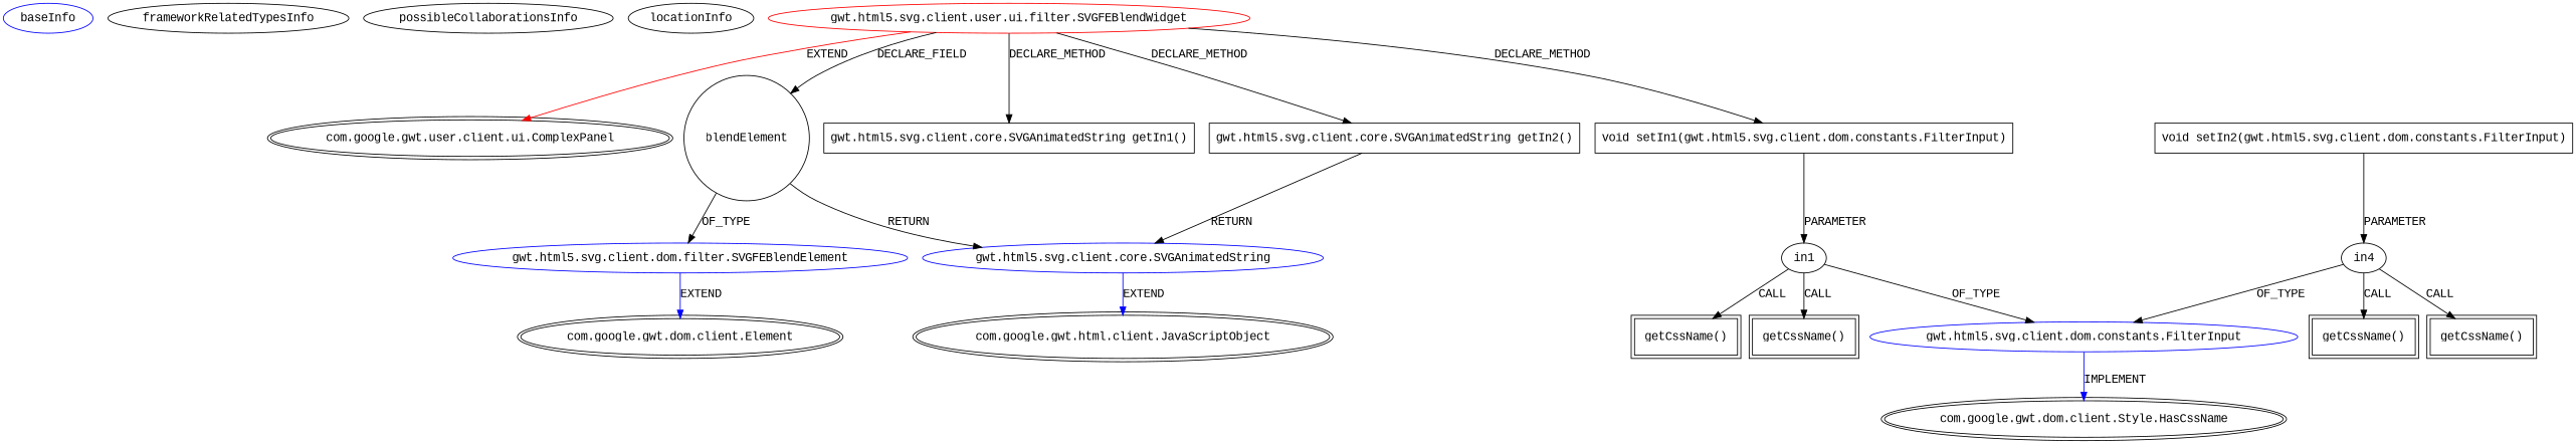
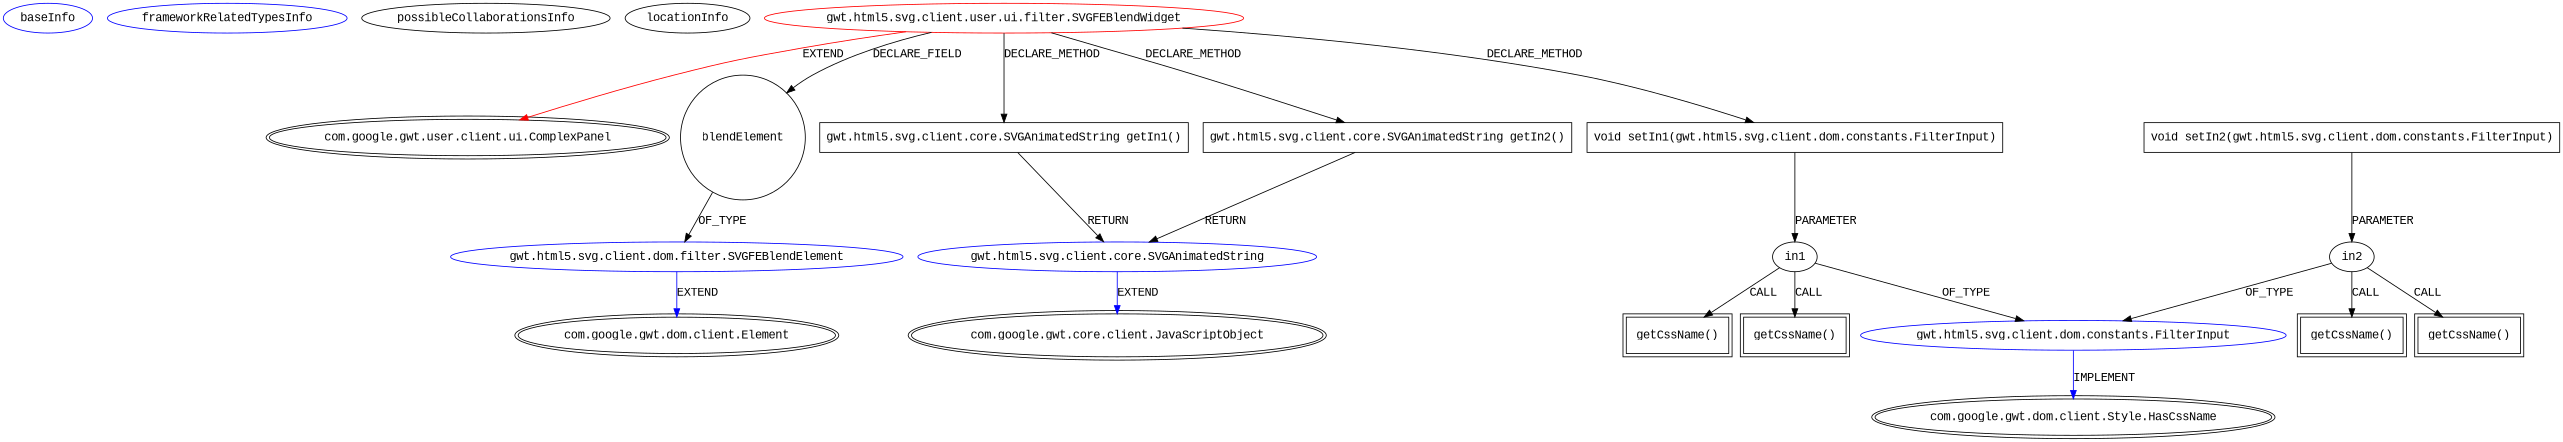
  digraph {
    fontname="Liberation Mono"
    node [fontname="Liberation Mono" isFrameworkType=false]
    edge [fontname="Liberation Mono"]
    baseInfo [category=extension_graph color=blue graphId=4004 isAnonymous=false possibleRelation=true isFrameworkType=""]
-   frameworkRelatedTypesInfo [0="com.google.gwt.user.client.ui.ComplexPanel" isFrameworkType=""]
+   frameworkRelatedTypesInfo [0="com.google.gwt.user.client.ui.ComplexPanel" color=blue isFrameworkType=""]
    possibleCollaborationsInfo [0="4004~CLIENT_METHOD_DECLARATION-PARAMETER_DECLARATION-CLIENT_METHOD_DECLARATION-PARAMETER_DECLARATION-~com.google.gwt.user.client.ui.ComplexPanel ~com.google.gwt.dom.client.Style.HasCssName ~false~false" 1="4004~FIELD_DECLARATION-~com.google.gwt.user.client.ui.ComplexPanel ~com.google.gwt.dom.client.Element ~false~false" 2="4004~CLIENT_METHOD_DECLARATION-RETURN_TYPE-CLIENT_METHOD_DECLARATION-RETURN_TYPE-~com.google.gwt.user.client.ui.ComplexPanel ~com.google.gwt.core.client.JavaScriptObject ~false~false" isFrameworkType=""]
    locationInfo [contextSignature=SVGFEBlendWidget filePath="/mguiral-GwtSvgLib/GwtSvgLib-master/src/gwt/html5/svg/client/user/ui/filter/SVGFEBlendWidget.java" graphId=4004 projectName="mguiral-GwtSvgLib" isFrameworkType=""]
    n5 [color=red label="gwt.html5.svg.client.user.ui.filter.SVGFEBlendWidget" vertexType=ROOT_CLIENT_CLASS_DECLARATION]
    n6 [isFrameworkType=true label="com.google.gwt.user.client.ui.ComplexPanel" peripheries=2 vertexType=FRAMEWORK_CLASS_TYPE]
    n7 [label=blendElement shape=circle vertexType=FIELD_DECLARATION]
    n8 [label="gwt.html5.svg.client.core.SVGAnimatedString getIn1()" shape=box vertexType=CLIENT_METHOD_DECLARATION]
    n9 [label="gwt.html5.svg.client.core.SVGAnimatedString getIn2()" shape=box vertexType=CLIENT_METHOD_DECLARATION]
    n10 [label="void setIn1(gwt.html5.svg.client.dom.constants.FilterInput)" shape=box vertexType=CLIENT_METHOD_DECLARATION]
    n11 [color=blue label="gwt.html5.svg.client.dom.filter.SVGFEBlendElement" vertexType=REFERENCE_CLIENT_CLASS_DECLARATION]
    n12 [color=blue label="gwt.html5.svg.client.core.SVGAnimatedString" vertexType=REFERENCE_CLIENT_CLASS_DECLARATION]
    n13 [label=in1 vertexType=PARAMETER_DECLARATION]
    n14 [label="void setIn2(gwt.html5.svg.client.dom.constants.FilterInput)" shape=box vertexType=CLIENT_METHOD_DECLARATION]
-   n15 [label=in4 vertexType=PARAMETER_DECLARATION]
+   n15 [label=in2 vertexType=PARAMETER_DECLARATION]
    n16 [isFrameworkType=true label="com.google.gwt.dom.client.Element" peripheries=2 vertexType=FRAMEWORK_CLASS_TYPE]
-   n17 [isFrameworkType=true label="com.google.gwt.html.client.JavaScriptObject" peripheries=2 vertexType=FRAMEWORK_CLASS_TYPE]
+   n17 [isFrameworkType=true label="com.google.gwt.core.client.JavaScriptObject" peripheries=2 vertexType=FRAMEWORK_CLASS_TYPE]
    n18 [color=blue label="gwt.html5.svg.client.dom.constants.FilterInput" vertexType=REFERENCE_CLIENT_CLASS_DECLARATION]
    n19 [isFrameworkType=true label="getCssName()" peripheries=2 shape=box vertexType=INSIDE_CALL]
    n20 [isFrameworkType=true label="getCssName()" peripheries=2 shape=box vertexType=INSIDE_CALL]
    n21 [isFrameworkType=true label="com.google.gwt.dom.client.Style.HasCssName" peripheries=2 vertexType=FRAMEWORK_INTERFACE_TYPE]
    n22 [isFrameworkType=true label="getCssName()" peripheries=2 shape=box vertexType=INSIDE_CALL]
    n23 [isFrameworkType=true label="getCssName()" peripheries=2 shape=box vertexType=INSIDE_CALL]
    n5 -> n6 [color=red label=EXTEND]
    n5 -> n7 [label=DECLARE_FIELD]
    n5 -> n8 [label=DECLARE_METHOD]
    n5 -> n9 [label=DECLARE_METHOD]
    n5 -> n10 [label=DECLARE_METHOD]
    n7 -> n11 [label=OF_TYPE]
-   n7 -> n12 [label=RETURN]
+   n8 -> n12 [label=RETURN]
    n9 -> n12 [label=RETURN]
    n10 -> n13 [label=PARAMETER]
    n11 -> n16 [color=blue label=EXTEND]
    n12 -> n17 [color=blue label=EXTEND]
    n13 -> n18 [label=OF_TYPE]
    n13 -> n19 [label=CALL]
    n13 -> n20 [label=CALL]
    n14 -> n15 [label=PARAMETER]
    n15 -> n18 [label=OF_TYPE]
    n15 -> n22 [label=CALL]
    n15 -> n23 [label=CALL]
    n18 -> n21 [color=blue label=IMPLEMENT]
  }
